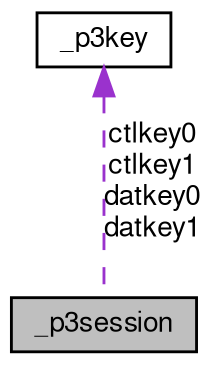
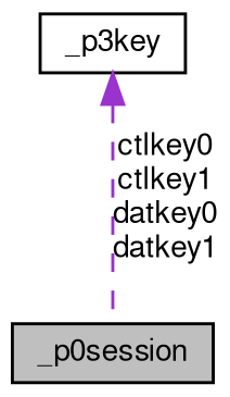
  digraph {
    node [color=black fontname=FreeSans fontsize=10 shape=record]
-   n1 [fillcolor=grey75 fontcolor=black height=0.2 label=_p3session style=filled width=0.4]
+   n1 [fillcolor=grey75 fontcolor=black height=0.2 label=_p0session style=filled width=0.4]
    n2 [height=0.2 label=_p3key width=0.4]
    n2 -> n1 [color=darkorchid3 dir=back fontname=FreeSans fontsize=10 label="ctlkey0\nctlkey1\ndatkey0\ndatkey1" labelfontname=FreeSans labelfontsize=10 style=dashed]
  }
